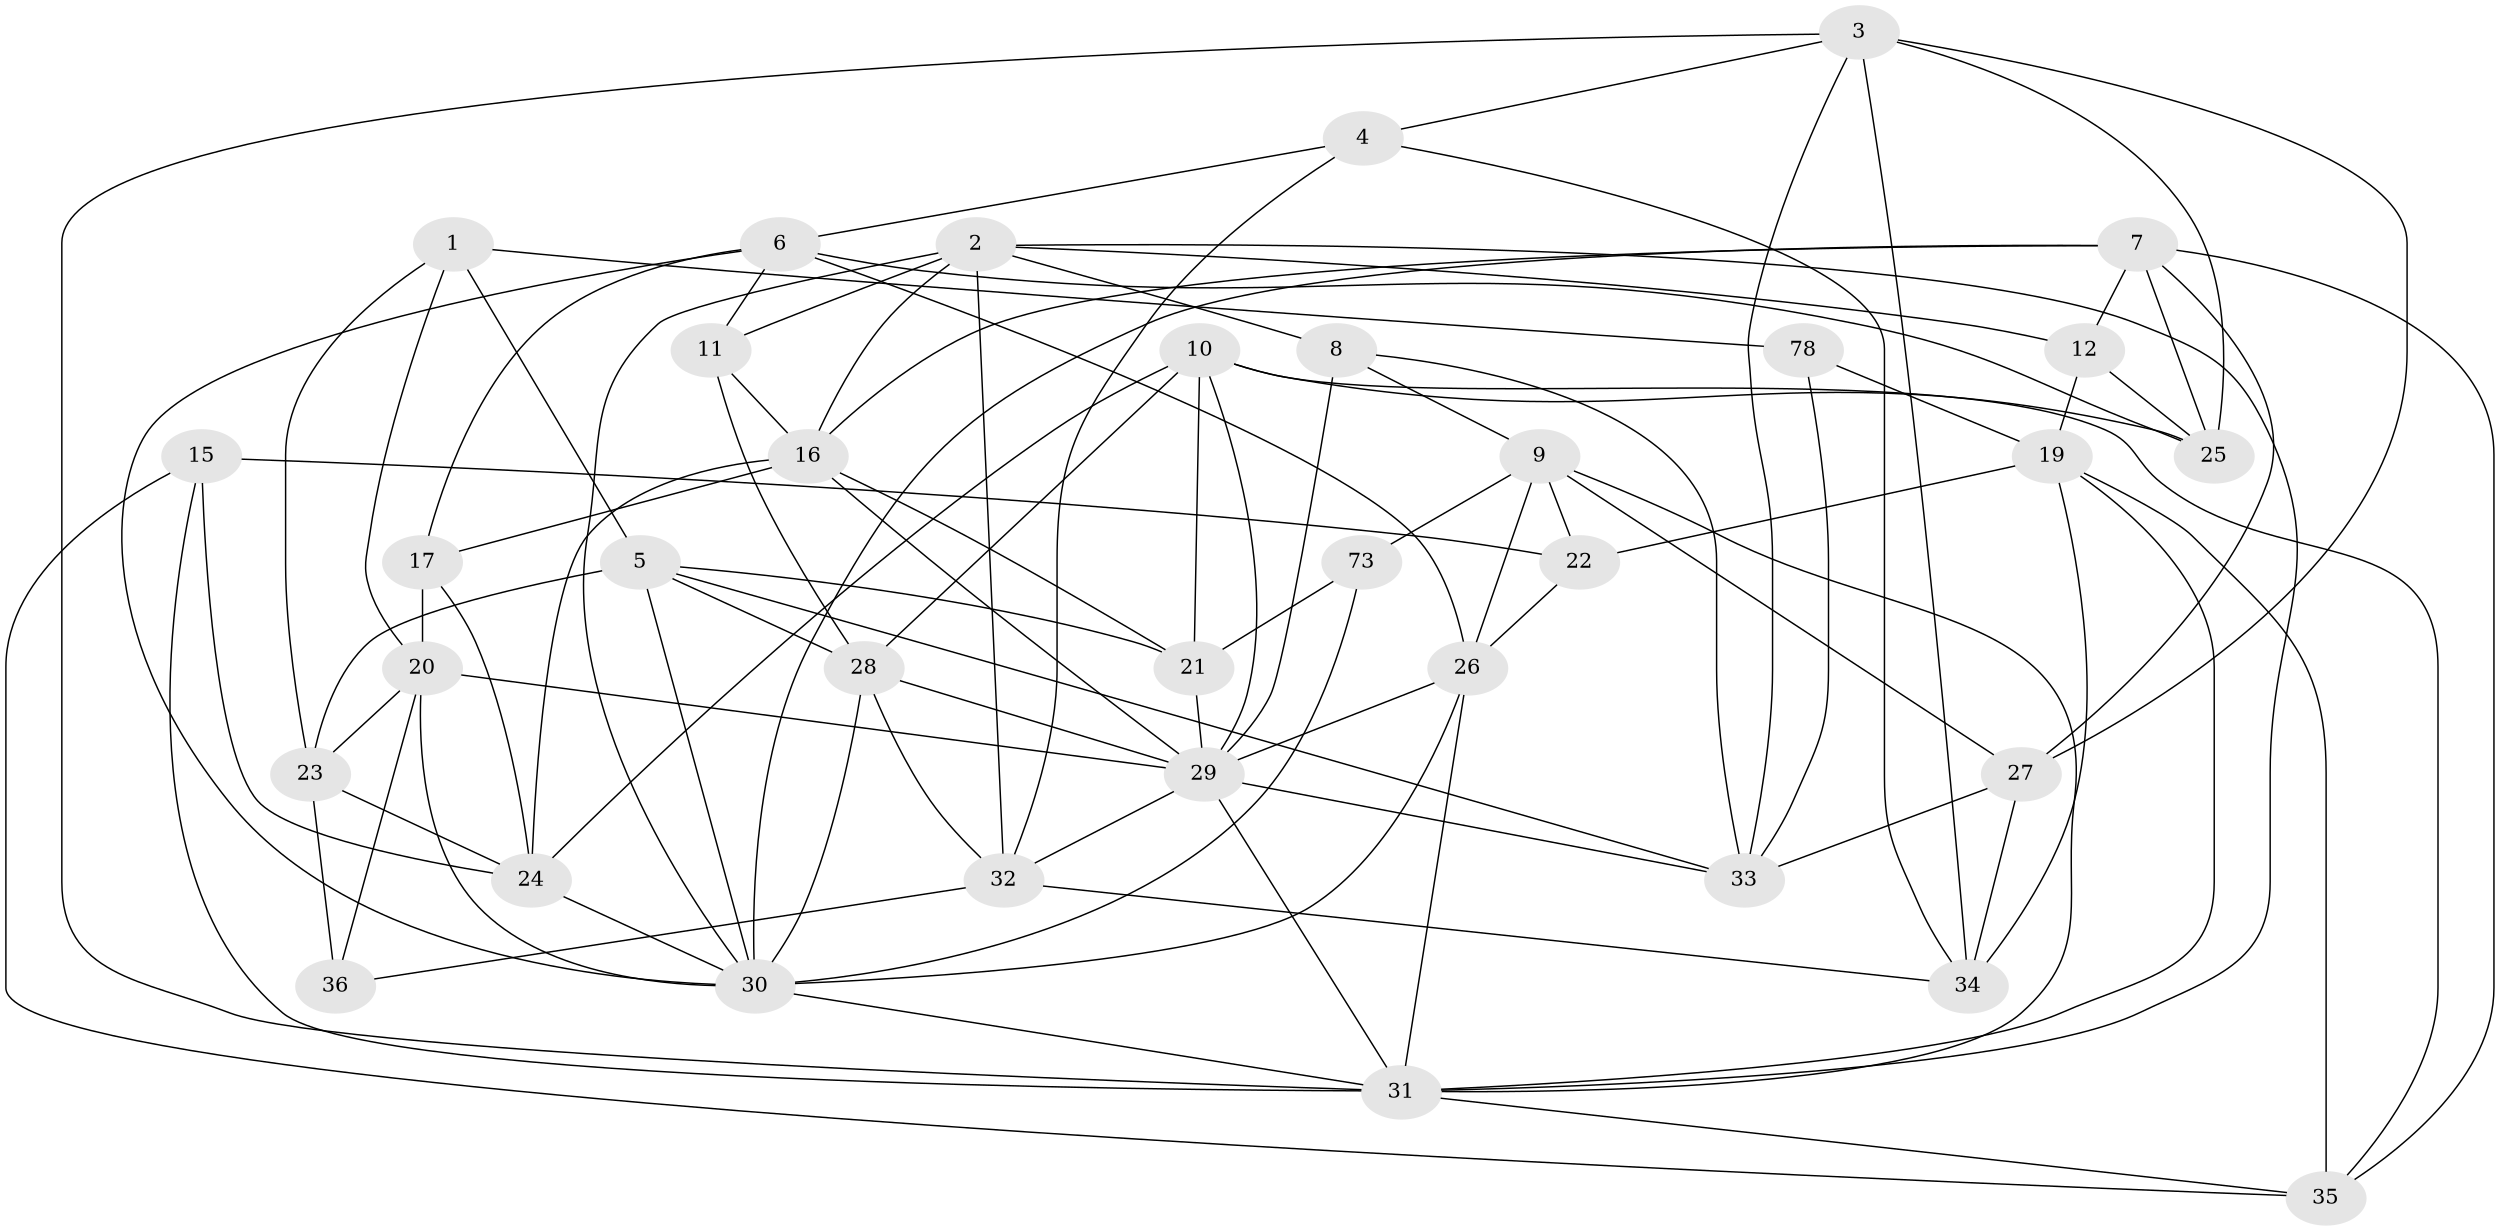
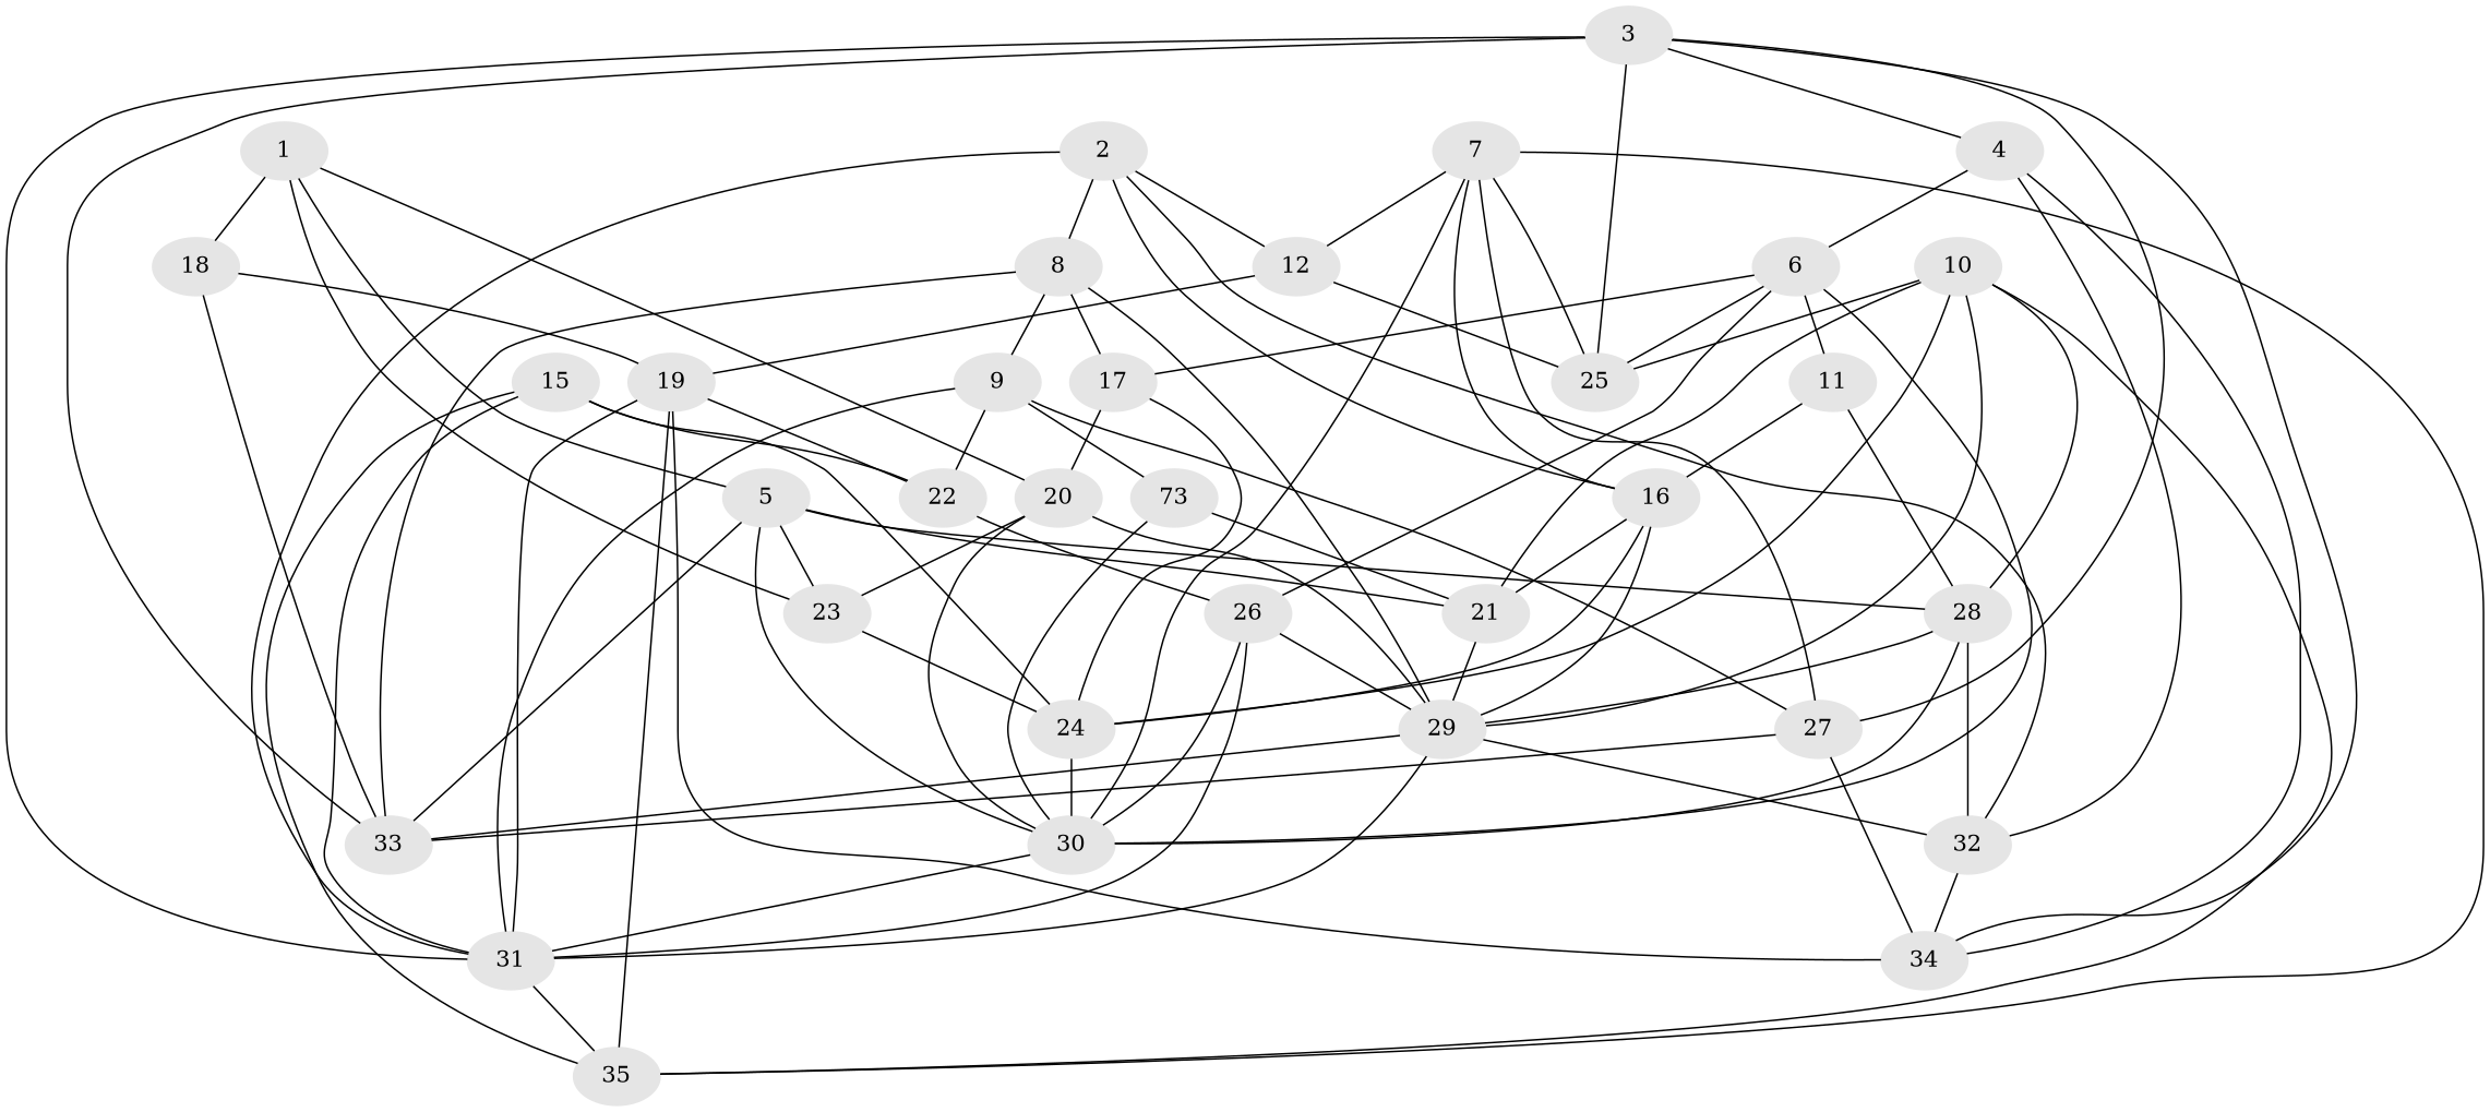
  graph {
    node [color=gray90 style=filled]
    edge [weight=1.0]
    1
    5
-   18 [label=78]
+   18
    20
    23
    30
    33
    21
    28
    19
    29
-   36
    24
    2
    8
    11
    12
    16
    31
    32
    17
    9
    25
    35
    34
    3
    4
    27
    6
    26
    7
    n32 [label=73]
    22
    10
    15
    1 -- 5
    1 -- 18 [weight=2.0]
    1 -- 20
    1 -- 23
    5 -- 23
    5 -- 30
    5 -- 33
    5 -- 21
    5 -- 28
    18 -- 33
    18 -- 19
    20 -- 23
    20 -- 30
    20 -- 29
-   20 -- 36
-   23 -- 36 [weight=2.0]
    23 -- 24
    30 -- 31
    21 -- 29
    28 -- 30
    28 -- 29
    28 -- 32
    19 -- 31
    19 -- 35
    19 -- 34
    19 -- 22
    29 -- 33
    29 -- 31
    29 -- 32
    24 -- 30
-   2 -- 30
    2 -- 8 [weight=2.0]
-   2 -- 11
    2 -- 12
    2 -- 16
    2 -- 31
    2 -- 32
    8 -- 33
    8 -- 29
-   16 -- 17
+   8 -- 17
    8 -- 9
    11 -- 28
    11 -- 16
    12 -- 19
    12 -- 25
    16 -- 21
    16 -- 29
    16 -- 24
    31 -- 35
-   32 -- 36
    32 -- 34
    17 -- 20
    17 -- 24
    9 -- 31
    9 -- 27
-   9 -- 26
    9 -- n32
    9 -- 22
    3 -- 33
    3 -- 31 [weight=2.0]
    3 -- 25 [weight=2.0]
    3 -- 34
    3 -- 4
    3 -- 27
    4 -- 32
    4 -- 34
    4 -- 6
    27 -- 33
    27 -- 34 [weight=2.0]
    6 -- 30
    6 -- 11
    6 -- 17
    6 -- 25
    6 -- 26
    26 -- 30
    26 -- 29
    26 -- 31
    7 -- 30
    7 -- 12
    7 -- 16
    7 -- 25
    7 -- 35
    7 -- 27
    n32 -- 30
    n32 -- 21 [weight=2.0]
    22 -- 26
    10 -- 21
    10 -- 28
    10 -- 29
    10 -- 24
    10 -- 25
    10 -- 35
    15 -- 24
    15 -- 31
    15 -- 35
    15 -- 22
  }
